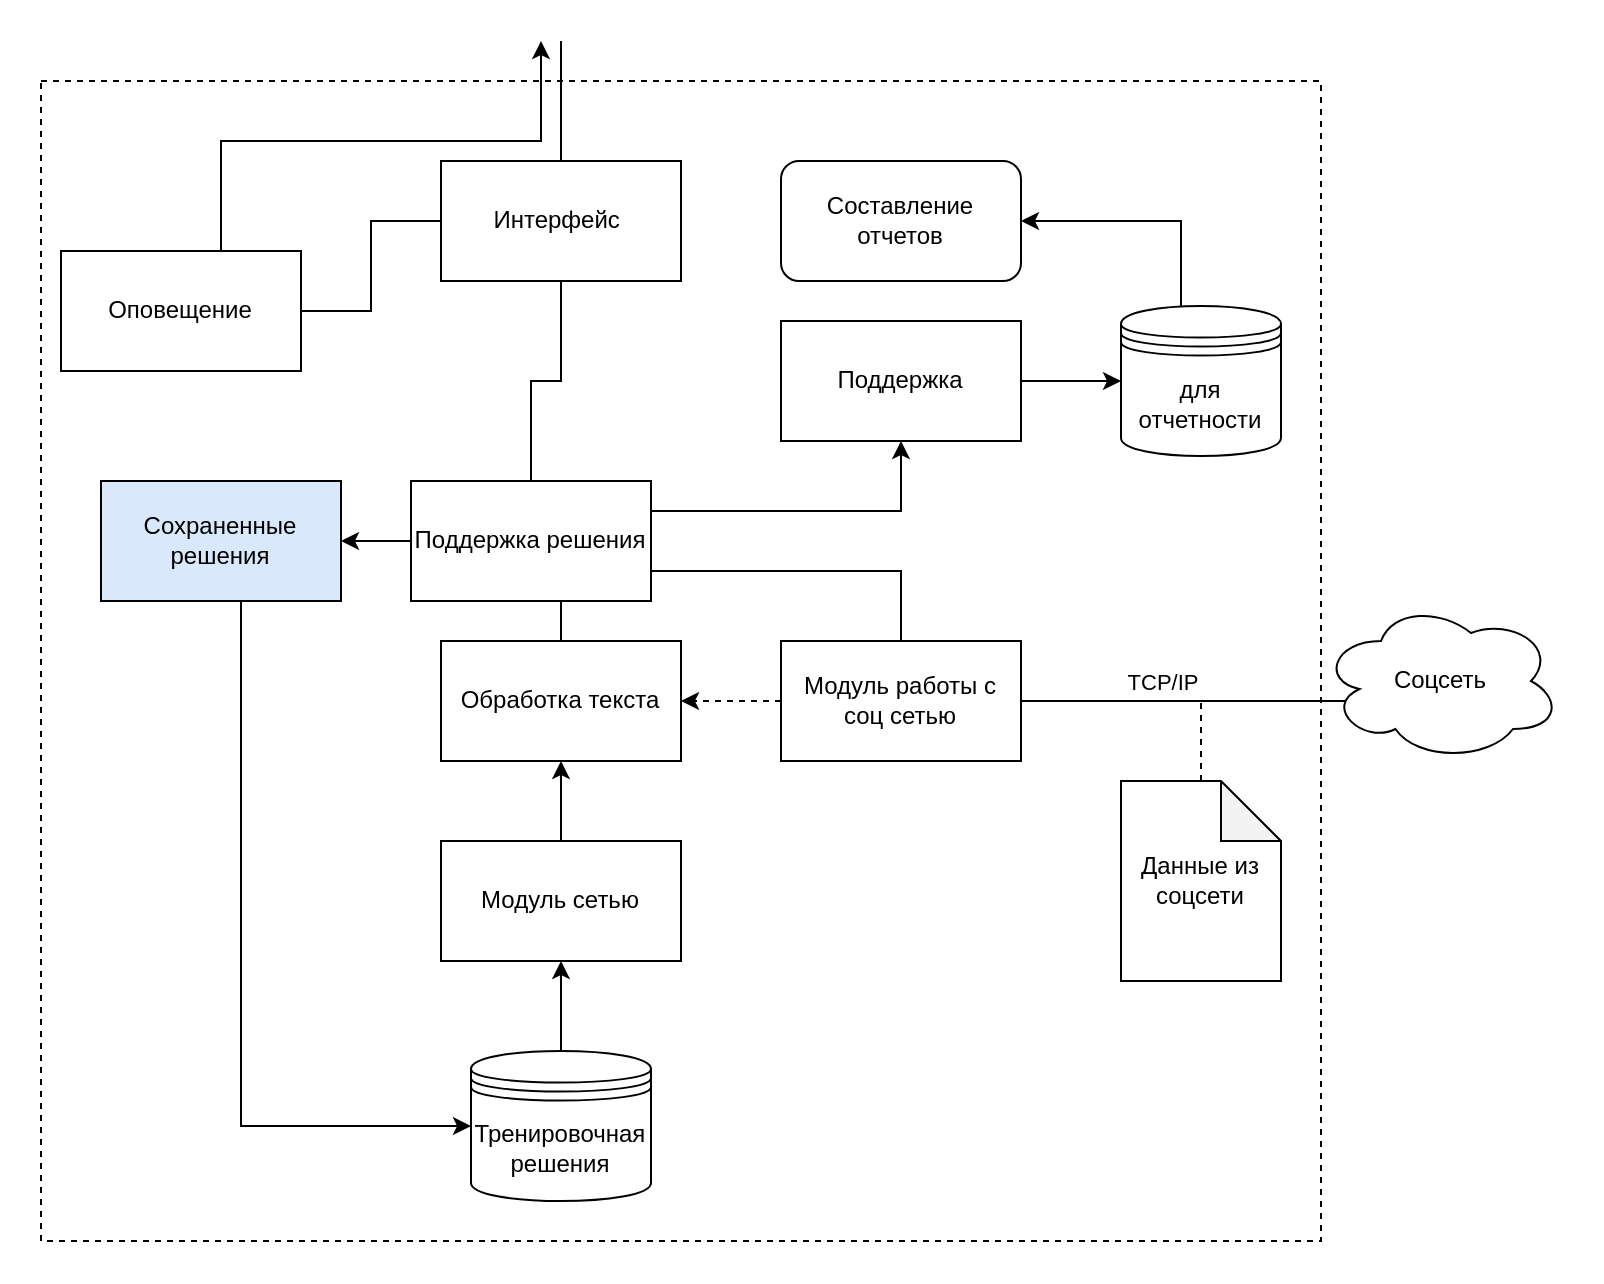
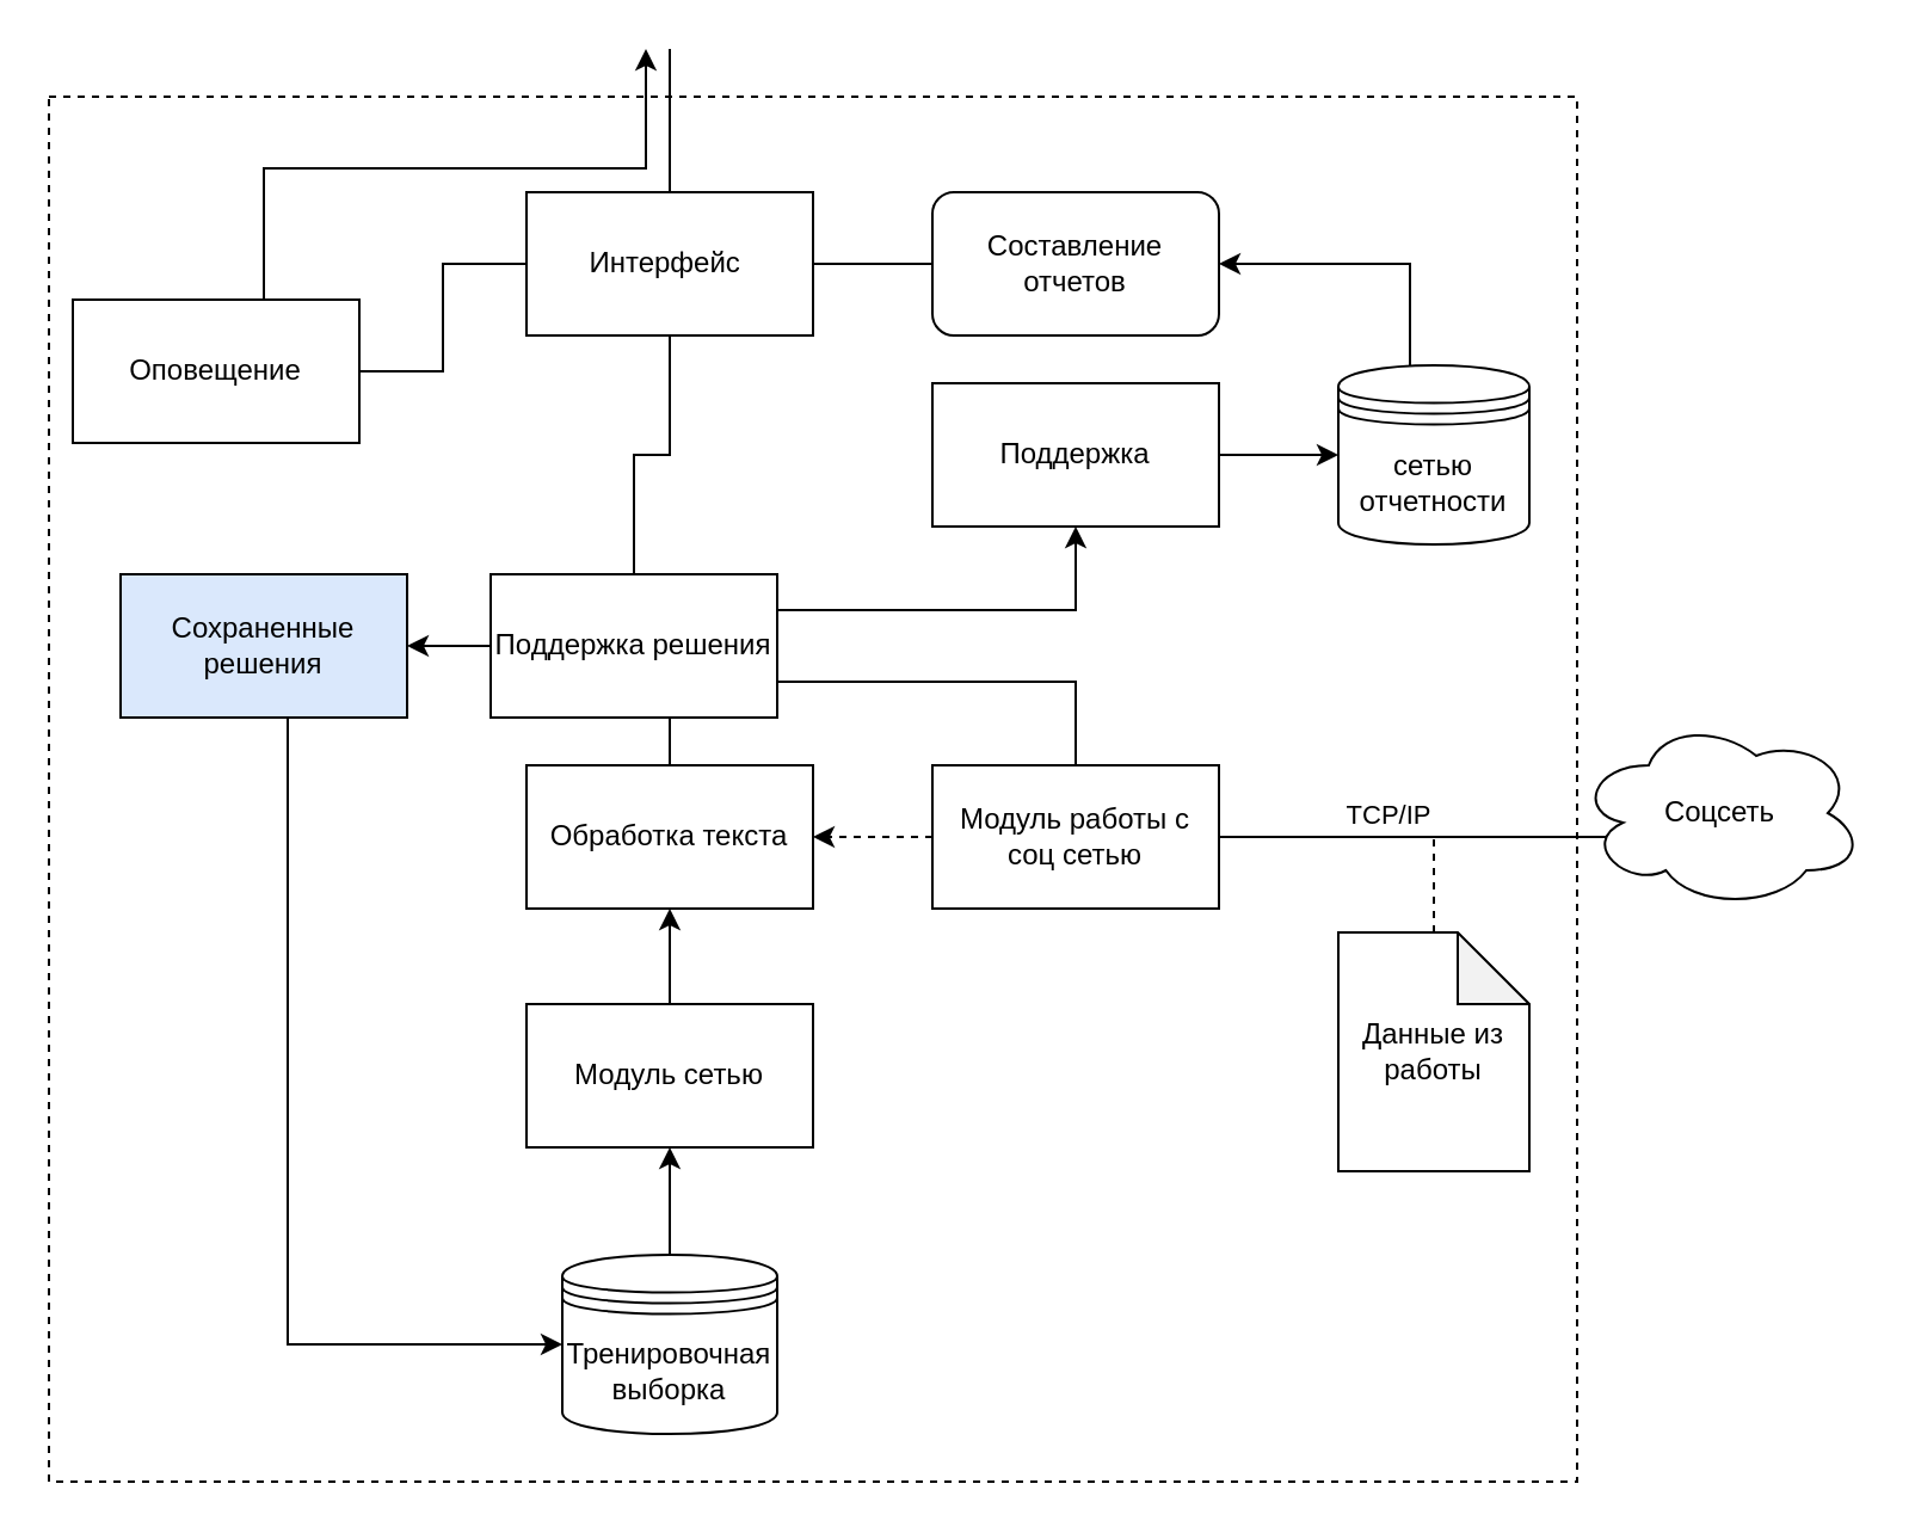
  <mxCell id="0" />
  <mxCell id="1" parent="0" />
  <mxCell id="2" value="" style="rounded=0;arcSize=10;dashed=1;strokeColor=#000000;fillColor=none;gradientColor=none;strokeWidth=1;" parent="1" vertex="1"><mxGeometry x="20" y="40" width="640" height="580" as="geometry" /></mxCell>
  <mxCell id="3" style="edgeStyle=orthogonalEdgeStyle;rounded=0;orthogonalLoop=1;jettySize=auto;html=1;entryX=0.5;entryY=0;entryDx=0;entryDy=0;startArrow=none;startFill=0;endArrow=none;endFill=0;" parent="1" source="7" target="21" edge="1"><mxGeometry relative="1" as="geometry" /></mxCell>
+ <mxCell id="4" value="" style="edgeStyle=orthogonalEdgeStyle;rounded=0;orthogonalLoop=1;jettySize=auto;html=1;startArrow=none;startFill=0;endArrow=none;endFill=0;" parent="1" source="7" target="24" edge="1"><mxGeometry relative="1" as="geometry" /></mxCell>
  <mxCell id="5" value="" style="edgeStyle=orthogonalEdgeStyle;rounded=0;orthogonalLoop=1;jettySize=auto;html=1;startArrow=none;startFill=0;endArrow=none;endFill=0;" parent="1" source="7" target="26" edge="1"><mxGeometry relative="1" as="geometry" /></mxCell>
  <mxCell id="6" style="edgeStyle=orthogonalEdgeStyle;rounded=0;orthogonalLoop=1;jettySize=auto;html=1;startArrow=none;startFill=0;endArrow=none;endFill=0;" parent="1" source="7" edge="1"><mxGeometry relative="1" as="geometry"><mxPoint x="280" y="20" as="targetPoint" /></mxGeometry></mxCell>
  <mxCell id="7" value="Интерфейс&amp;nbsp;" style="rounded=0;whiteSpace=wrap;html=1;" parent="1" vertex="1"><mxGeometry x="220" y="80" width="120" height="60" as="geometry" /></mxCell>
  <mxCell id="8" style="edgeStyle=orthogonalEdgeStyle;rounded=0;orthogonalLoop=1;jettySize=auto;html=1;entryX=0.5;entryY=1;entryDx=0;entryDy=0;startArrow=none;startFill=0;endArrow=none;endFill=0;" parent="1" source="9" target="21" edge="1"><mxGeometry relative="1" as="geometry" /></mxCell>
  <mxCell id="9" value="Обработка текста" style="rounded=0;whiteSpace=wrap;html=1;" parent="1" vertex="1"><mxGeometry x="220" y="320" width="120" height="60" as="geometry" /></mxCell>
  <mxCell id="10" style="edgeStyle=orthogonalEdgeStyle;rounded=0;orthogonalLoop=1;jettySize=auto;html=1;entryX=0;entryY=0.5;entryDx=0;entryDy=0;endArrow=none;endFill=0;" parent="1" source="13" edge="1"><mxGeometry relative="1" as="geometry"><mxPoint x="680" y="350" as="targetPoint" /></mxGeometry></mxCell>
  <mxCell id="11" value="TCP/IP" style="edgeLabel;html=1;align=center;verticalAlign=middle;resizable=0;points=[];" parent="10" vertex="1" connectable="0"><mxGeometry x="-0.365" y="4" relative="1" as="geometry"><mxPoint x="16" y="-6" as="offset" /></mxGeometry></mxCell>
  <mxCell id="12" style="edgeStyle=orthogonalEdgeStyle;rounded=0;orthogonalLoop=1;jettySize=auto;html=1;entryX=1;entryY=0.5;entryDx=0;entryDy=0;dashed=1;" parent="1" source="13" target="9" edge="1"><mxGeometry relative="1" as="geometry" /></mxCell>
  <mxCell id="13" value="Модуль работы с соц сетью" style="rounded=0;whiteSpace=wrap;html=1;" parent="1" vertex="1"><mxGeometry x="390" y="320" width="120" height="60" as="geometry" /></mxCell>
  <mxCell id="14" style="edgeStyle=orthogonalEdgeStyle;rounded=0;orthogonalLoop=1;jettySize=auto;html=1;entryX=0.5;entryY=1;entryDx=0;entryDy=0;startArrow=none;startFill=0;endArrow=classic;endFill=1;" parent="1" source="15" edge="1"><mxGeometry relative="1" as="geometry"><mxPoint x="280" y="380" as="targetPoint" /></mxGeometry></mxCell>
  <mxCell id="15" value="Модуль сетью" style="rounded=0;whiteSpace=wrap;html=1;" parent="1" vertex="1"><mxGeometry x="220" y="420" width="120" height="60" as="geometry" /></mxCell>
  <mxCell id="16" style="edgeStyle=orthogonalEdgeStyle;rounded=0;orthogonalLoop=1;jettySize=auto;html=1;entryX=0.5;entryY=1;entryDx=0;entryDy=0;startArrow=none;startFill=0;endArrow=classic;endFill=1;" parent="1" source="17" target="15" edge="1"><mxGeometry relative="1" as="geometry" /></mxCell>
- <mxCell id="17" value="Тренировочная решения" style="shape=datastore;whiteSpace=wrap;html=1;" parent="1" vertex="1"><mxGeometry x="235" y="525" width="90" height="75" as="geometry" /></mxCell>
+ <mxCell id="17" value="Тренировочная выборка" style="shape=datastore;whiteSpace=wrap;html=1;" parent="1" vertex="1"><mxGeometry x="235" y="525" width="90" height="75" as="geometry" /></mxCell>
  <mxCell id="18" style="edgeStyle=orthogonalEdgeStyle;rounded=0;orthogonalLoop=1;jettySize=auto;html=1;startArrow=none;startFill=0;endArrow=none;endFill=0;exitX=1;exitY=0.75;exitDx=0;exitDy=0;" parent="1" source="21" target="13" edge="1"><mxGeometry relative="1" as="geometry" /></mxCell>
  <mxCell id="19" style="edgeStyle=orthogonalEdgeStyle;rounded=0;orthogonalLoop=1;jettySize=auto;html=1;startArrow=none;startFill=0;endArrow=classic;endFill=1;" parent="1" source="21" edge="1"><mxGeometry relative="1" as="geometry"><mxPoint x="170" y="270" as="targetPoint" /></mxGeometry></mxCell>
  <mxCell id="20" style="edgeStyle=orthogonalEdgeStyle;rounded=0;orthogonalLoop=1;jettySize=auto;html=1;exitX=1;exitY=0.25;exitDx=0;exitDy=0;startArrow=none;startFill=0;endArrow=classic;endFill=1;entryX=0.5;entryY=1;entryDx=0;entryDy=0;" parent="1" source="21" target="28" edge="1"><mxGeometry relative="1" as="geometry"><mxPoint x="400" y="255" as="targetPoint" /><Array as="points"><mxPoint x="450" y="255" /></Array></mxGeometry></mxCell>
  <mxCell id="21" value="Поддержка решения" style="rounded=0;whiteSpace=wrap;html=1;" parent="1" vertex="1"><mxGeometry x="205" y="240" width="120" height="60" as="geometry" /></mxCell>
  <mxCell id="22" style="edgeStyle=orthogonalEdgeStyle;rounded=0;orthogonalLoop=1;jettySize=auto;html=1;entryX=0;entryY=0.5;entryDx=0;entryDy=0;startArrow=none;startFill=0;endArrow=classic;endFill=1;" parent="1" source="23" target="17" edge="1"><mxGeometry relative="1" as="geometry"><Array as="points"><mxPoint x="120" y="563" /></Array></mxGeometry></mxCell>
  <mxCell id="23" value="Сохраненные решения" style="rounded=0;whiteSpace=wrap;html=1;fillColor=#dae8fc;" parent="1" vertex="1"><mxGeometry x="50" y="240" width="120" height="60" as="geometry" /></mxCell>
  <mxCell id="24" value="Составление отчетов" style="whiteSpace=wrap;html=1;rounded=1;" parent="1" vertex="1"><mxGeometry x="390" y="80" width="120" height="60" as="geometry" /></mxCell>
  <mxCell id="25" style="edgeStyle=orthogonalEdgeStyle;rounded=0;orthogonalLoop=1;jettySize=auto;html=1;startArrow=none;startFill=0;endArrow=classic;endFill=1;" parent="1" source="26" edge="1"><mxGeometry relative="1" as="geometry"><mxPoint x="270" y="20" as="targetPoint" /><Array as="points"><mxPoint x="110" y="70" /><mxPoint x="270" y="70" /></Array></mxGeometry></mxCell>
  <mxCell id="26" value="Оповещение" style="rounded=0;whiteSpace=wrap;html=1;" parent="1" vertex="1"><mxGeometry x="30" y="125" width="120" height="60" as="geometry" /></mxCell>
  <mxCell id="27" style="edgeStyle=orthogonalEdgeStyle;rounded=0;orthogonalLoop=1;jettySize=auto;html=1;startArrow=none;startFill=0;endArrow=classic;endFill=1;" parent="1" source="28" edge="1"><mxGeometry relative="1" as="geometry"><mxPoint x="560" y="190" as="targetPoint" /></mxGeometry></mxCell>
  <mxCell id="28" value="Поддержка" style="whiteSpace=wrap;html=1;rounded=0;" parent="1" vertex="1"><mxGeometry x="390" y="160" width="120" height="60" as="geometry" /></mxCell>
  <mxCell id="29" style="edgeStyle=orthogonalEdgeStyle;rounded=0;orthogonalLoop=1;jettySize=auto;html=1;entryX=1;entryY=0.5;entryDx=0;entryDy=0;startArrow=none;startFill=0;endArrow=classic;endFill=1;" parent="1" source="30" target="24" edge="1"><mxGeometry relative="1" as="geometry"><Array as="points"><mxPoint x="590" y="110" /></Array></mxGeometry></mxCell>
- <mxCell id="30" value="для отчетности" style="shape=datastore;whiteSpace=wrap;html=1;" parent="1" vertex="1"><mxGeometry x="560" y="152.5" width="80" height="75" as="geometry" /></mxCell>
+ <mxCell id="30" value="сетью отчетности" style="shape=datastore;whiteSpace=wrap;html=1;" parent="1" vertex="1"><mxGeometry x="560" y="152.5" width="80" height="75" as="geometry" /></mxCell>
  <mxCell id="31" value="Соцсеть" style="ellipse;shape=cloud;whiteSpace=wrap;html=1;rounded=0;strokeWidth=1;align=center;" parent="1" vertex="1"><mxGeometry x="660" y="300" width="120" height="80" as="geometry" /></mxCell>
  <mxCell id="32" style="edgeStyle=orthogonalEdgeStyle;rounded=0;orthogonalLoop=1;jettySize=auto;html=1;startArrow=none;startFill=0;endArrow=none;endFill=0;dashed=1;" parent="1" source="33" edge="1"><mxGeometry relative="1" as="geometry"><mxPoint x="600" y="350" as="targetPoint" /></mxGeometry></mxCell>
- <mxCell id="33" value="Данные из&lt;br&gt;соцсети" style="shape=note;whiteSpace=wrap;html=1;backgroundOutline=1;darkOpacity=0.05;rounded=0;strokeWidth=1;align=center;" parent="1" vertex="1"><mxGeometry x="560" y="390" width="80" height="100" as="geometry" /></mxCell>
+ <mxCell id="33" value="Данные из&lt;br&gt;работы" style="shape=note;whiteSpace=wrap;html=1;backgroundOutline=1;darkOpacity=0.05;rounded=0;strokeWidth=1;align=center;" parent="1" vertex="1"><mxGeometry x="560" y="390" width="80" height="100" as="geometry" /></mxCell>
